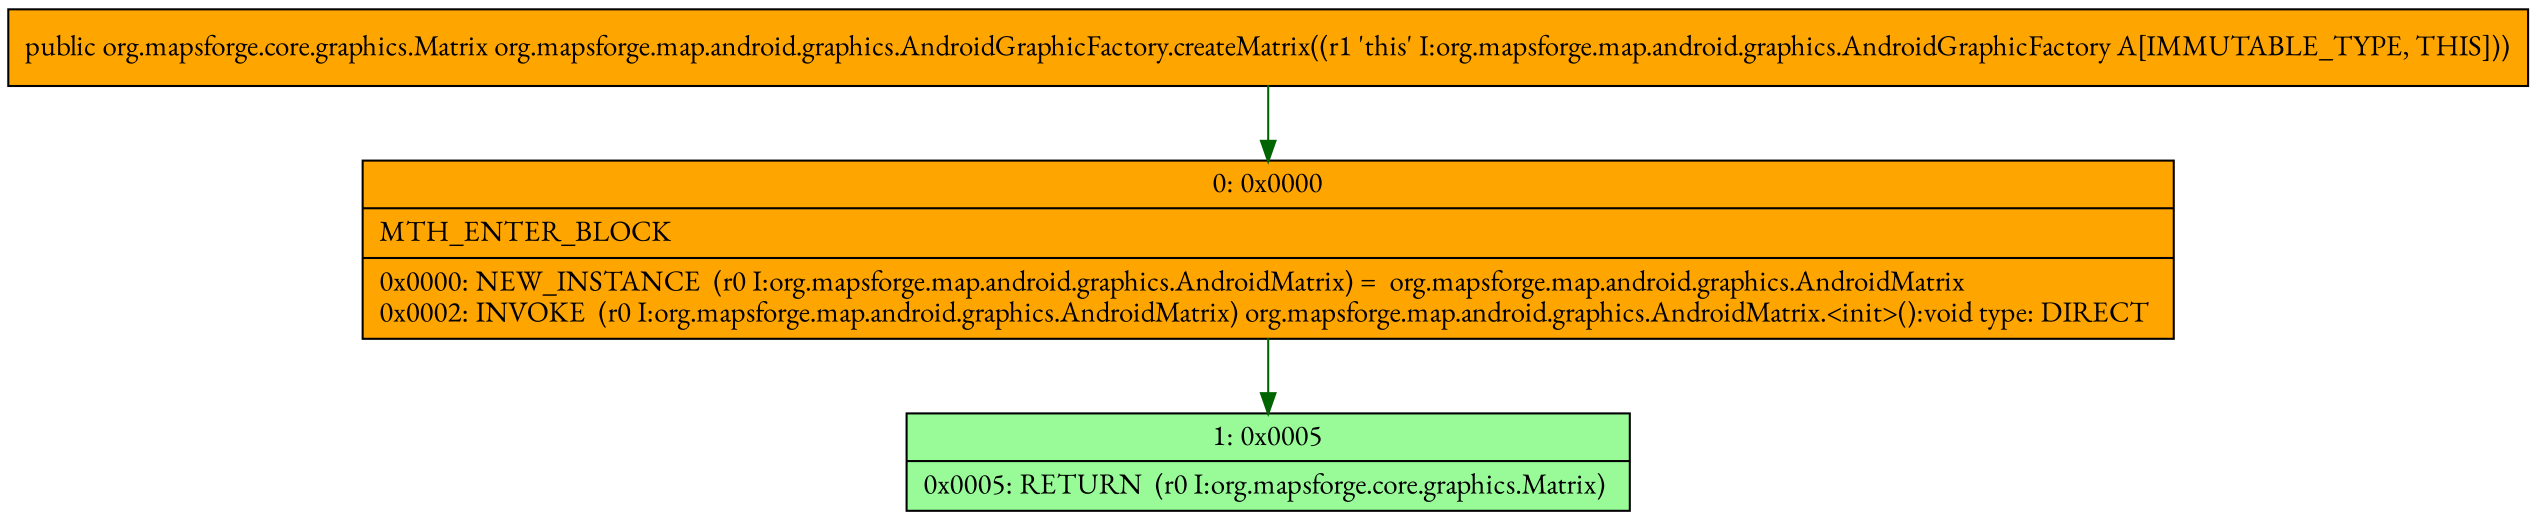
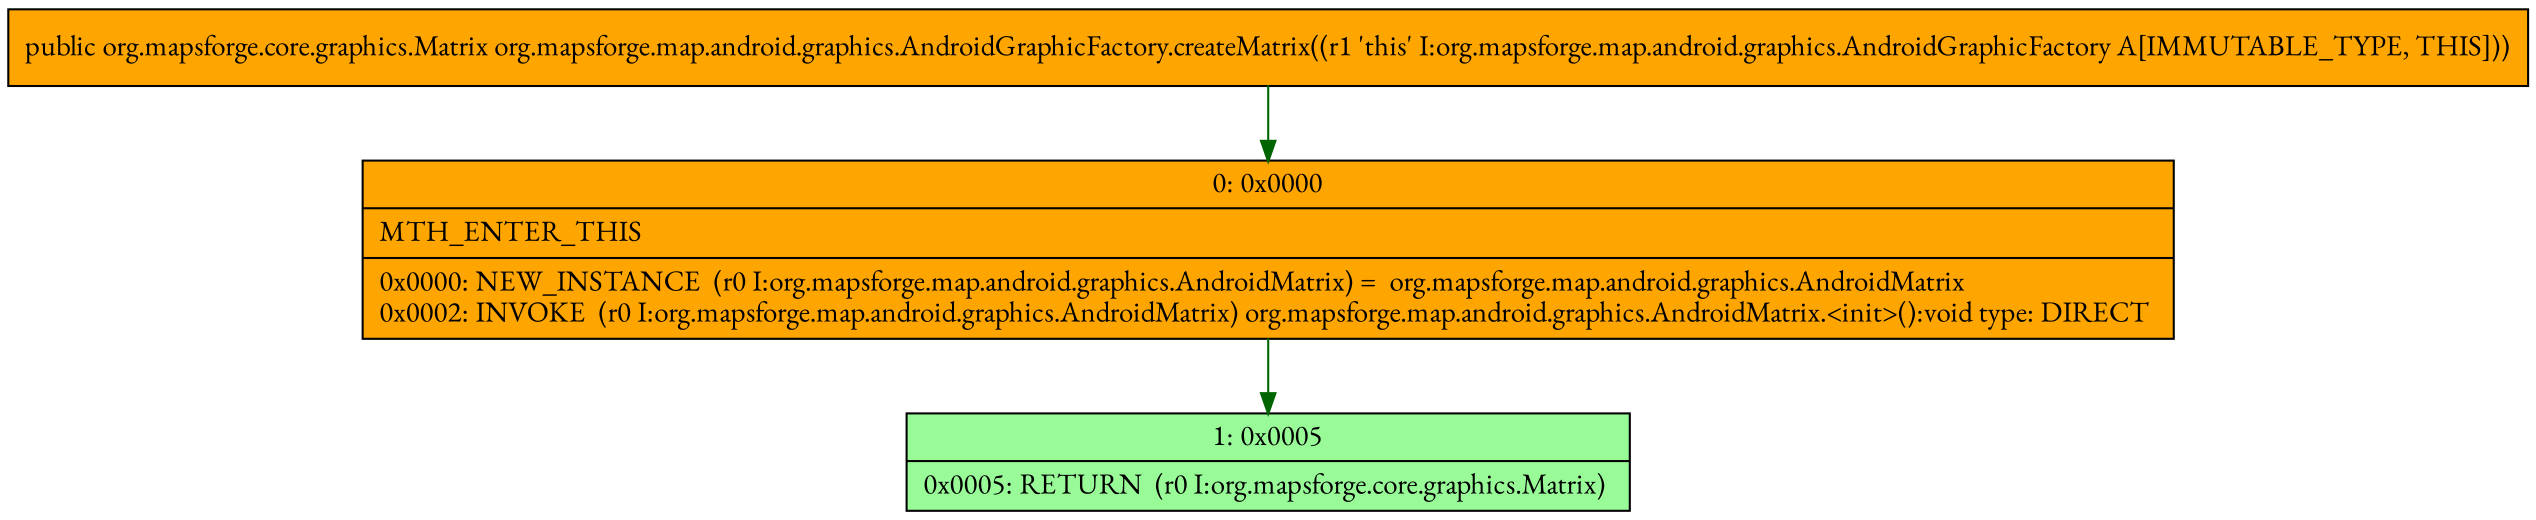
  digraph {
    fontname="EB Garamond"
    node [shape=record style=filled fillcolor=orange fontname="EB Garamond"]
    edge [color=darkgreen fontname="EB Garamond"]
-   n1 [label="{0\:\ 0x0000|MTH_ENTER_BLOCK\l|0x0000: NEW_INSTANCE  (r0 I:org.mapsforge.map.android.graphics.AndroidMatrix) =  org.mapsforge.map.android.graphics.AndroidMatrix \l0x0002: INVOKE  (r0 I:org.mapsforge.map.android.graphics.AndroidMatrix) org.mapsforge.map.android.graphics.AndroidMatrix.\<init\>():void type: DIRECT \l}"]
+   n1 [label="{0\:\ 0x0000|MTH_ENTER_THIS\l|0x0000: NEW_INSTANCE  (r0 I:org.mapsforge.map.android.graphics.AndroidMatrix) =  org.mapsforge.map.android.graphics.AndroidMatrix \l0x0002: INVOKE  (r0 I:org.mapsforge.map.android.graphics.AndroidMatrix) org.mapsforge.map.android.graphics.AndroidMatrix.\<init\>():void type: DIRECT \l}"]
    n2 [label="{1\:\ 0x0005|0x0005: RETURN  (r0 I:org.mapsforge.core.graphics.Matrix) \l}" fillcolor=palegreen]
    n3 [label="{public org.mapsforge.core.graphics.Matrix org.mapsforge.map.android.graphics.AndroidGraphicFactory.createMatrix((r1 'this' I:org.mapsforge.map.android.graphics.AndroidGraphicFactory A[IMMUTABLE_TYPE, THIS])) }"]
    n1 -> n2
    n3 -> n1
  }
